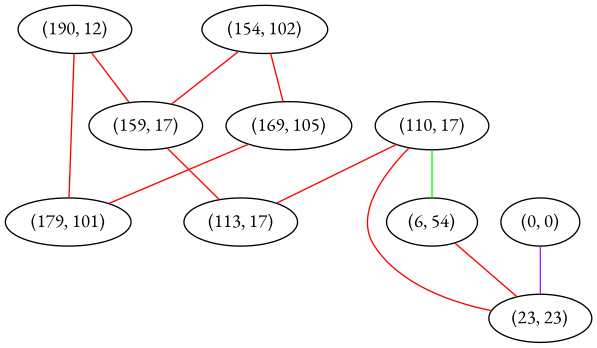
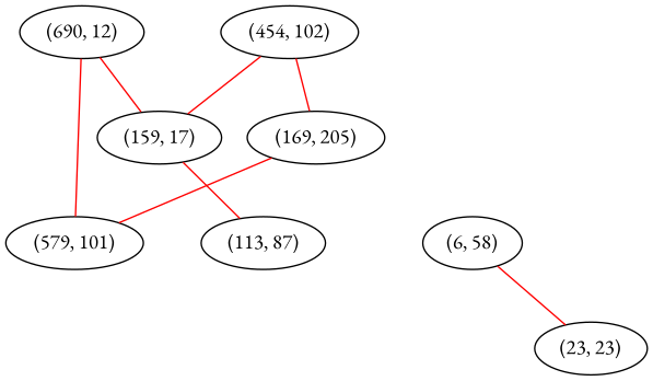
  graph {
    fontname="EB Garamond"
    node [fontname="EB Garamond"]
    edge [color=red fontname="EB Garamond" weight=1]
    n1 [label="(159, 17)"]
-   "(190, 12)"
-   "(179, 101)"
-   "(113, 17)"
-   "(110, 17)"
-   "(6, 58)" [label="(6, 54)"]
+   "(190, 12)" [label="(690, 12)"]
+   "(179, 101)" [label="(579, 101)"]
+   "(113, 17)" [label="(113, 87)"]
+   "(6, 58)"
    n7 [label="(23, 23)"]
-   "(154, 102)"
-   "(169, 105)"
-   "(0, 0)"
+   "(154, 102)" [label="(454, 102)"]
+   "(169, 105)" [label="(169, 205)"]
    n1 -- "(113, 17)"
    "(190, 12)" -- n1
    "(190, 12)" -- "(179, 101)"
-   "(110, 17)" -- "(113, 17)"
-   "(110, 17)" -- "(6, 58)" [color=green weight=2]
-   "(110, 17)" -- n7
    "(6, 58)" -- n7
    "(154, 102)" -- n1
    "(154, 102)" -- "(169, 105)"
    "(169, 105)" -- "(179, 101)"
-   "(0, 0)" -- n7 [color=purple weight=4]
  }
